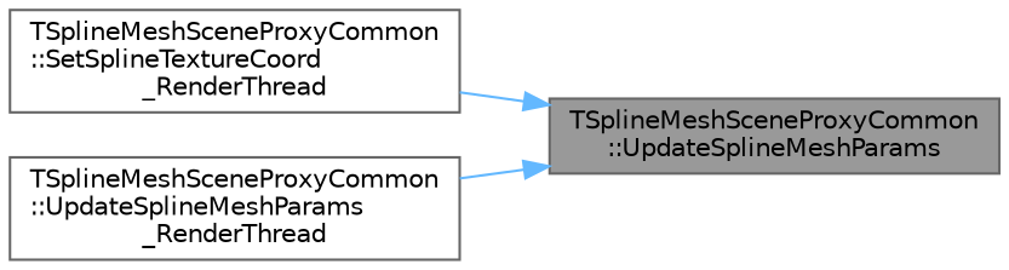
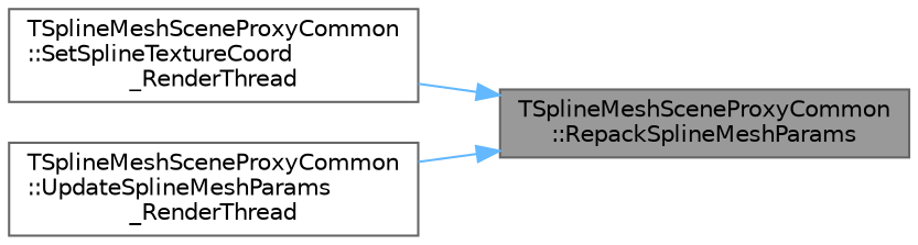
  digraph {
    rankdir=RL
    node [color=grey40 fillcolor=white fontname=Helvetica fontsize=10 shape=box style=filled]
    edge [color=steelblue1 dir=back fontname=Helvetica fontsize=10 labelfontname=Helvetica labelfontsize=10 style=solid]
-   n1 [color=gray40 fillcolor=grey60 fontcolor=black height=0.2 label="TSplineMeshSceneProxyCommon\l::UpdateSplineMeshParams" width=0.4]
+   n1 [color=gray40 fillcolor=grey60 fontcolor=black height=0.2 label="TSplineMeshSceneProxyCommon\l::RepackSplineMeshParams" width=0.4]
    n2 [height=0.2 label="TSplineMeshSceneProxyCommon\l::SetSplineTextureCoord\l_RenderThread" width=0.4]
    n3 [height=0.2 label="TSplineMeshSceneProxyCommon\l::UpdateSplineMeshParams\l_RenderThread" width=0.4]
    n1 -> n2
    n1 -> n3
  }
